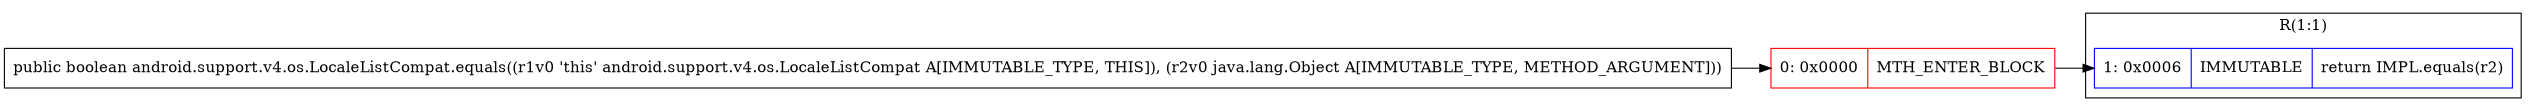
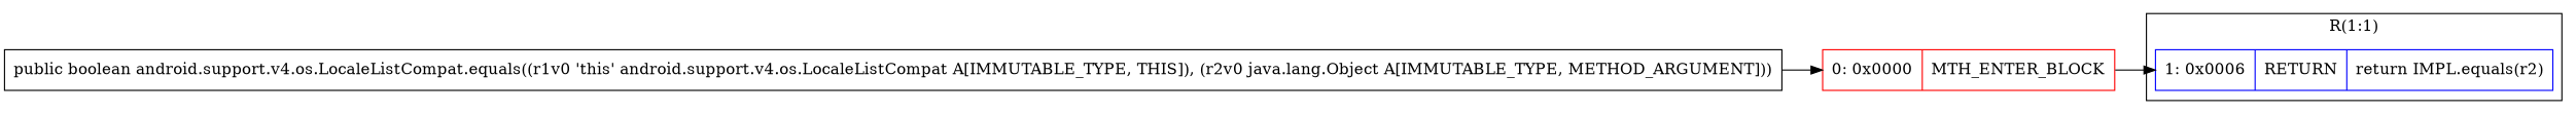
  digraph {
    rankdir=LR
    node [shape=record]
-   n1 [color=blue label="{1\:\ 0x0006|IMMUTABLE\l|return IMPL.equals(r2)\l}"]
+   n1 [color=blue label="{1\:\ 0x0006|RETURN\l|return IMPL.equals(r2)\l}"]
    n2 [color=red label="{0\:\ 0x0000|MTH_ENTER_BLOCK\l}"]
    n3 [label="{public boolean android.support.v4.os.LocaleListCompat.equals((r1v0 'this' android.support.v4.os.LocaleListCompat A[IMMUTABLE_TYPE, THIS]), (r2v0 java.lang.Object A[IMMUTABLE_TYPE, METHOD_ARGUMENT])) }"]
    subgraph cluster_1 {
      label="R(1:1)"
      n1
    }
    n2 -> n1
    n3 -> n2
  }
